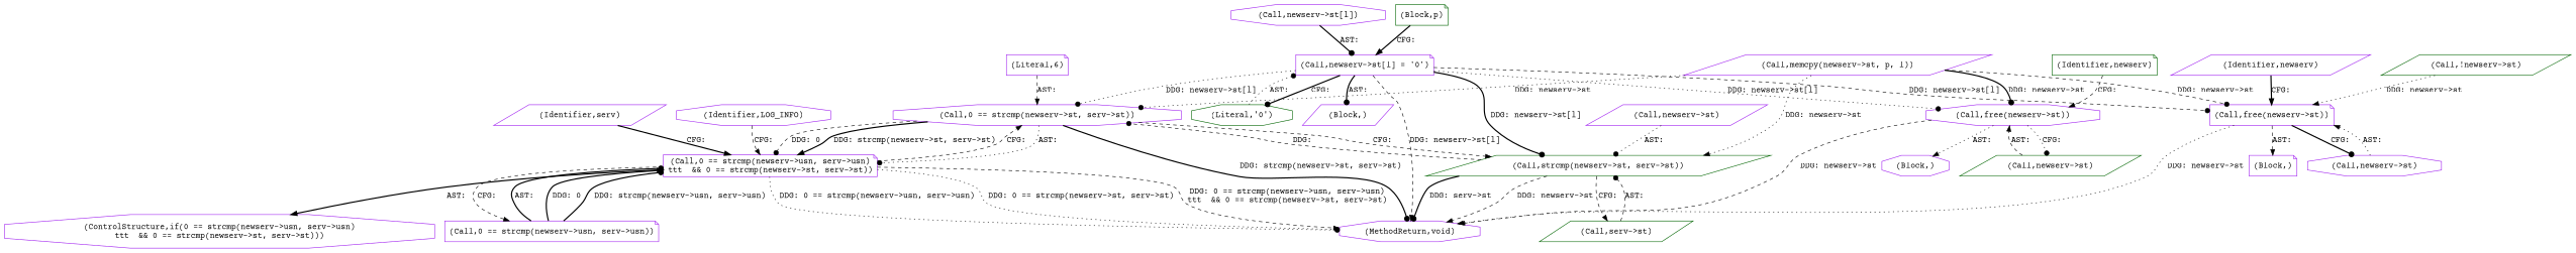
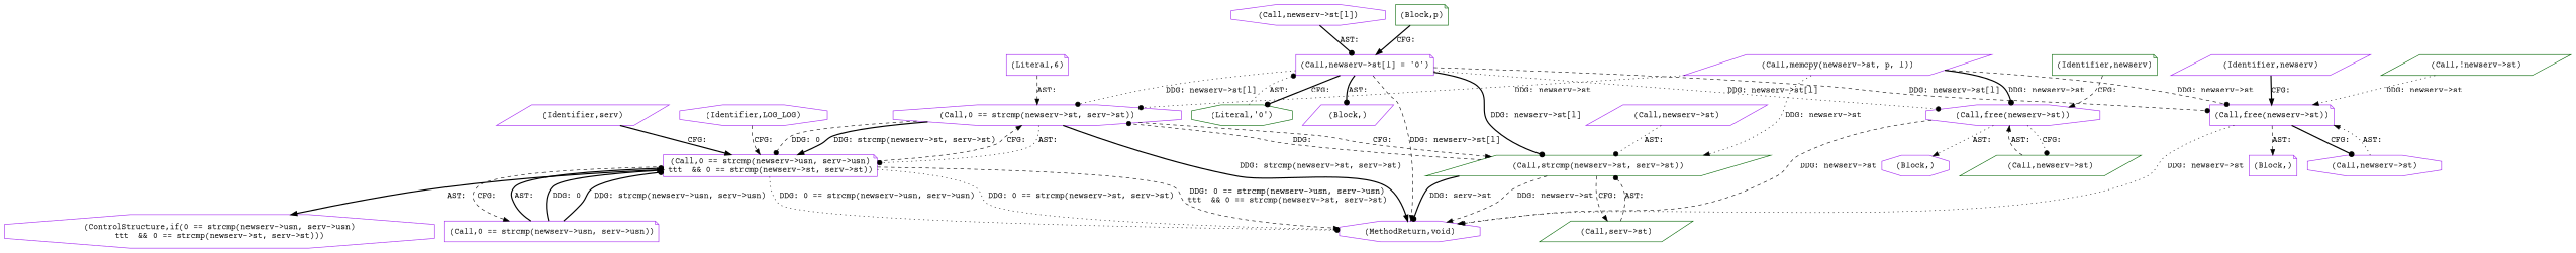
  digraph {
    fontname="Courier Prime"
    node [color=purple fontname="Courier Prime" shape=octagon]
    edge [arrowhead=normal fontname="Courier Prime" style=dashed]
    n1 [label="(Call,newserv->st[l] = '\0')" shape=note]
    n2 [label="(Call,0 == strcmp(newserv->st, serv->st))"]
    n3 [color=darkgreen label="(Call,strcmp(newserv->st, serv->st))" shape=parallelogram]
    n4 [label="(Call,free(newserv->st))"]
    n5 [label="(Call,free(newserv->st))" shape=note]
    n6 [label="(MethodReturn,void)"]
    n7 [color=darkgreen label="(Literal,'\0')"]
    n8 [label="(Block,)" shape=parallelogram]
    n9 [label="(Call,0 == strcmp(newserv->usn, serv->usn)\n\t\t\t  && 0 == strcmp(newserv->st, serv->st))" shape=note]
    n10 [color=darkgreen label="(Call,serv->st)" shape=parallelogram]
    n11 [color=darkgreen label="(Call,newserv->st)" shape=parallelogram]
    n12 [label="(Block,)"]
    n13 [label="(Block,)" shape=note]
    n14 [label="(Call,newserv->st)"]
    n15 [label="(ControlStructure,if(0 == strcmp(newserv->usn, serv->usn)\n\t\t\t  && 0 == strcmp(newserv->st, serv->st)))"]
    n16 [label="(Call,0 == strcmp(newserv->usn, serv->usn))" shape=note]
    n17 [label="(Literal,6)" shape=note]
    n18 [label="(Identifier,serv)" shape=parallelogram]
    n19 [label="(Call,newserv->st)" shape=parallelogram]
-   n20 [label="(Identifier,LOG_INFO)"]
+   n20 [label="(Identifier,LOG_LOG)"]
    n21 [label="(Call,newserv->st[l])"]
    n22 [label="(Call,memcpy(newserv->st, p, l))" shape=parallelogram]
    n23 [color=darkgreen label="(Identifier,newserv)" shape=note]
    n24 [label="(Identifier,newserv)" shape=parallelogram]
    n25 [color=darkgreen label="(Call,!newserv->st)" shape=parallelogram]
    n26 [color=darkgreen label="(Block,p)" shape=note]
    n1 -> n2 [arrowhead=dot label="DDG: newserv->st[l]" style=dotted]
    n1 -> n3 [arrowhead=dot label="DDG: newserv->st[l]" style=bold]
    n1 -> n4 [arrowhead=dot label="DDG: newserv->st[l]" style=dotted]
    n1 -> n5 [arrowhead=dot label="DDG: newserv->st[l]"]
    n1 -> n6 [label="DDG: newserv->st[l]"]
    n1 -> n7 [arrowhead=dot label="CFG: " style=bold]
    n1 -> n8 [arrowhead=dot label="AST: " style=bold]
    n2 -> n3 [label="CFG: "]
-   n2 -> n6 [arrowhead=dot label="DDG: strcmp(newserv->st, serv->st)" style=bold]
+   n2 -> n6 [label="DDG: strcmp(newserv->st, serv->st)" style=bold]
    n2 -> n9 [arrowhead=dot label="AST: " style=dotted]
    n2 -> n9 [arrowhead=dot label="DDG: 0"]
    n2 -> n9 [label="DDG: strcmp(newserv->st, serv->st)" style=bold]
    n3 -> n2 [arrowhead=dot label="DDG: "]
    n3 -> n6 [label="DDG: newserv->st"]
    n3 -> n6 [arrowhead=dot label="DDG: serv->st" style=bold]
    n3 -> n10 [label="CFG: "]
    n4 -> n6 [label="DDG: newserv->st"]
    n4 -> n11 [arrowhead=dot label="CFG: " style=dotted]
    n4 -> n12 [label="AST: " style=dotted]
    n5 -> n6 [label="DDG: newserv->st" style=dotted]
    n5 -> n13 [label="AST: "]
    n5 -> n14 [arrowhead=dot label="CFG: " style=bold]
    n7 -> n1 [arrowhead=dot label="AST: " style=dotted]
    n9 -> n2 [label="CFG: "]
    n9 -> n6 [arrowhead=dot label="DDG: 0 == strcmp(newserv->usn, serv->usn)" style=dotted]
    n9 -> n6 [arrowhead=dot label="DDG: 0 == strcmp(newserv->st, serv->st)" style=dotted]
    n9 -> n6 [label="DDG: 0 == strcmp(newserv->usn, serv->usn)\n\t\t\t  && 0 == strcmp(newserv->st, serv->st)"]
    n9 -> n15 [label="AST: " style=bold]
    n9 -> n16 [label="CFG: "]
    n10 -> n3 [arrowhead=dot label="AST: "]
    n11 -> n4 [label="AST: "]
    n14 -> n5 [label="AST: " style=dotted]
    n16 -> n9 [arrowhead=dot label="AST: " style=bold]
    n16 -> n9 [label="DDG: 0" style=bold]
    n16 -> n9 [arrowhead=dot label="DDG: strcmp(newserv->usn, serv->usn)" style=bold]
    n17 -> n2 [label="AST: "]
    n18 -> n9 [label="CFG: " style=bold]
    n19 -> n3 [arrowhead=dot label="AST: " style=dotted]
    n20 -> n9 [label="CFG: "]
    n21 -> n1 [arrowhead=dot label="AST: " style=bold]
    n22 -> n2 [arrowhead=dot label="DDG: newserv->st" style=dotted]
    n22 -> n3 [label="DDG: newserv->st" style=dotted]
    n22 -> n4 [arrowhead=dot label="DDG: newserv->st" style=bold]
    n22 -> n5 [arrowhead=dot label="DDG: newserv->st"]
    n23 -> n4 [label="CFG: "]
    n24 -> n5 [label="CFG: " style=bold]
    n25 -> n5 [label="DDG: newserv->st" style=dotted]
    n26 -> n1 [label="CFG: " style=bold]
  }
